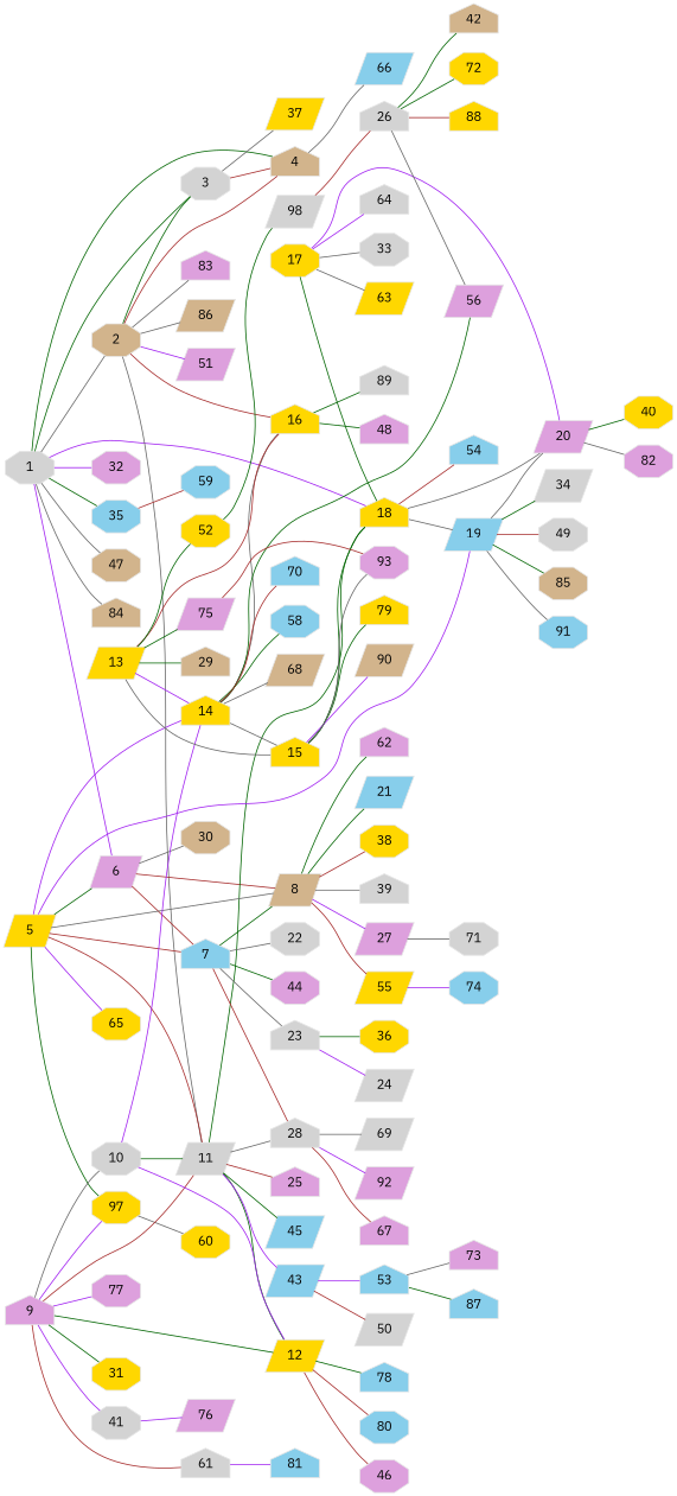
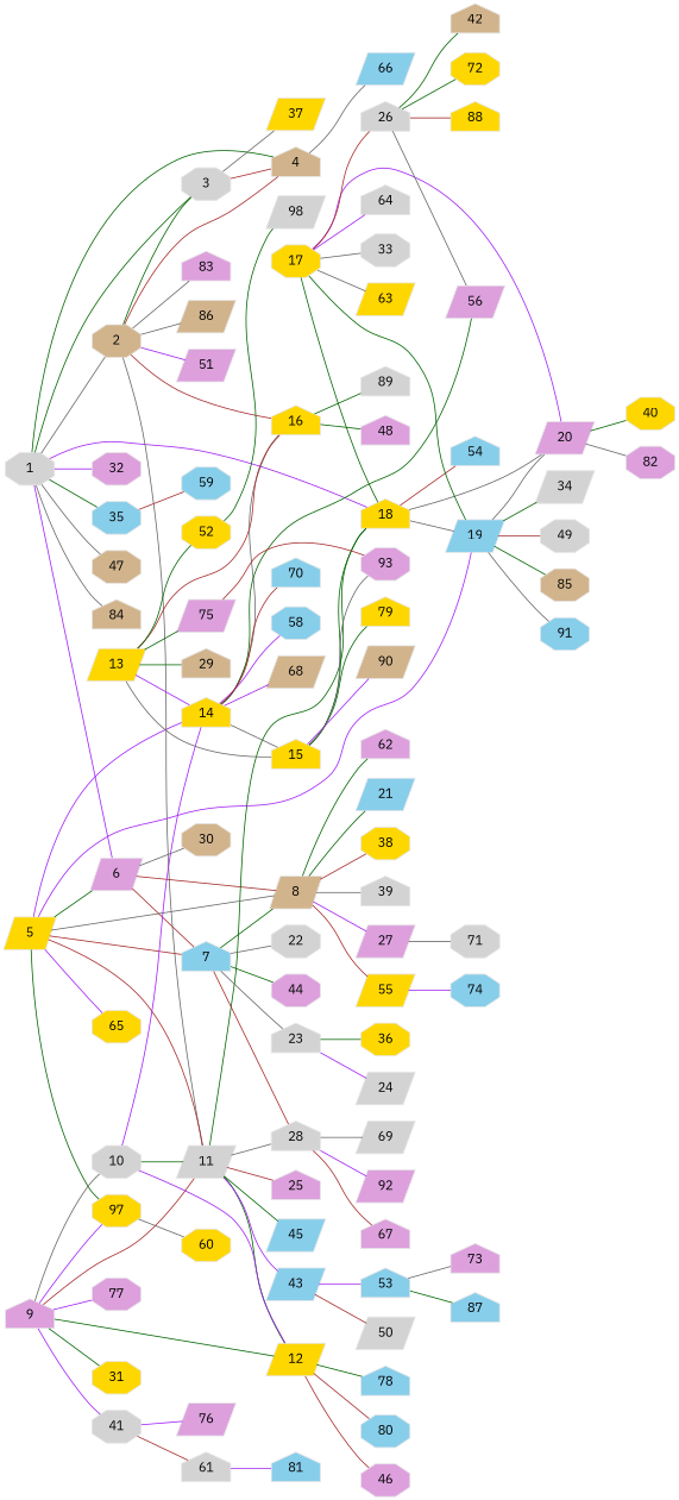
  graph {
    fontname="IBM Plex Sans"
    rankdir=LR
    node [color=gray90 fillcolor=gold fontname="IBM Plex Sans" shape=octagon style=filled]
    edge [color=darkgreen fontname="IBM Plex Sans"]
    1 [fillcolor=lightgrey]
    2 [fillcolor=tan]
    3 [fillcolor=lightgrey]
    4 [fillcolor=tan shape=house]
    6 [fillcolor=plum shape=parallelogram]
    18 [shape=house]
    32 [fillcolor=plum]
    35 [fillcolor=skyblue]
    47 [fillcolor=tan]
    84 [fillcolor=tan shape=house]
    11 [fillcolor=lightgrey shape=parallelogram]
    16 [shape=house]
    51 [fillcolor=plum shape=parallelogram]
    83 [fillcolor=plum shape=house]
    86 [fillcolor=tan shape=parallelogram]
    37 [shape=parallelogram]
    66 [fillcolor=skyblue shape=parallelogram]
    7 [fillcolor=skyblue shape=house]
    8 [fillcolor=tan shape=parallelogram]
    30 [fillcolor=tan]
    19 [fillcolor=skyblue shape=parallelogram]
    20 [fillcolor=plum shape=parallelogram]
    54 [fillcolor=skyblue shape=house]
    59 [fillcolor=skyblue]
    28 [fillcolor=lightgrey shape=house]
    12 [shape=parallelogram]
    25 [fillcolor=plum shape=house]
    43 [fillcolor=skyblue shape=parallelogram]
    45 [fillcolor=skyblue shape=parallelogram]
    48 [fillcolor=plum shape=house]
    89 [fillcolor=lightgrey shape=house]
    5 [shape=parallelogram]
    14 [shape=house]
    n34 [label=97]
    65
    22 [fillcolor=lightgrey]
    23 [fillcolor=lightgrey shape=house]
    44 [fillcolor=plum]
    21 [fillcolor=skyblue shape=parallelogram]
    27 [fillcolor=plum shape=parallelogram]
    38
    39 [fillcolor=lightgrey shape=house]
    55 [shape=parallelogram]
    62 [fillcolor=plum shape=house]
    15 [shape=house]
    56 [fillcolor=plum shape=parallelogram]
    58 [fillcolor=skyblue]
    68 [fillcolor=tan shape=parallelogram]
    70 [fillcolor=skyblue shape=house]
    34 [fillcolor=lightgrey shape=parallelogram]
    49 [fillcolor=lightgrey]
    85 [fillcolor=tan]
    91 [fillcolor=skyblue]
    60
    24 [fillcolor=lightgrey shape=parallelogram]
    36
    67 [fillcolor=plum shape=house]
    69 [fillcolor=lightgrey shape=parallelogram]
    92 [fillcolor=plum shape=parallelogram]
    71 [fillcolor=lightgrey]
    74 [fillcolor=skyblue]
    9 [fillcolor=plum shape=house]
    10 [fillcolor=lightgrey]
    31
    41 [fillcolor=lightgrey]
    61 [fillcolor=lightgrey shape=house]
    77 [fillcolor=plum]
    46 [fillcolor=plum]
    78 [fillcolor=skyblue shape=house]
    80 [fillcolor=skyblue]
    76 [fillcolor=plum shape=parallelogram]
    81 [fillcolor=skyblue shape=house]
    50 [fillcolor=lightgrey shape=parallelogram]
    53 [fillcolor=skyblue shape=house]
    13 [shape=parallelogram]
    29 [fillcolor=tan shape=house]
    52
    75 [fillcolor=plum shape=parallelogram]
    79 [shape=house]
    90 [fillcolor=tan shape=parallelogram]
    93 [fillcolor=plum]
    n82 [fillcolor=lightgrey label=98 shape=parallelogram]
    17
    26 [fillcolor=lightgrey shape=house]
    33 [fillcolor=lightgrey]
    63 [shape=parallelogram]
    64 [fillcolor=lightgrey shape=house]
    40
    82 [fillcolor=plum]
    42 [fillcolor=tan shape=house]
    72
    88 [shape=house]
    73 [fillcolor=plum shape=house]
    87 [fillcolor=skyblue shape=house]
    1 -- 2 [color=gray40]
    1 -- 3
    1 -- 4
    1 -- 6 [color=purple]
    1 -- 18 [color=purple]
    1 -- 32 [color=purple]
    1 -- 35
    1 -- 47 [color=gray40]
    1 -- 84 [color=gray40]
    2 -- 3
    2 -- 4 [color=brown]
    2 -- 11 [color=gray40]
    2 -- 16 [color=brown]
    2 -- 51 [color=purple]
    2 -- 83 [color=gray40]
    2 -- 86 [color=gray40]
    3 -- 4 [color=brown]
    3 -- 37 [color=gray40]
    4 -- 66 [color=gray40]
    6 -- 7 [color=brown]
    6 -- 8 [color=brown]
    6 -- 30 [color=gray40]
    18 -- 19 [color=gray40]
    18 -- 20 [color=gray40]
    18 -- 54 [color=brown]
    35 -- 59 [color=brown]
    11 -- 18
    11 -- 28 [color=gray40]
    11 -- 12
    11 -- 25 [color=brown]
    11 -- 43 [color=purple]
    11 -- 45
    16 -- 48
    16 -- 89
    7 -- 8
    7 -- 28 [color=brown]
    7 -- 22 [color=gray40]
    7 -- 23 [color=gray40]
    7 -- 44
    8 -- 21
    8 -- 27 [color=purple]
    8 -- 38 [color=brown]
    8 -- 39 [color=gray40]
    8 -- 55 [color=brown]
    8 -- 62
    19 -- 20 [color=gray40]
    19 -- 34
    19 -- 49 [color=brown]
    19 -- 85
    19 -- 91 [color=gray40]
    20 -- 40
    20 -- 82 [color=gray40]
    28 -- 67 [color=brown]
    28 -- 69 [color=gray40]
    28 -- 92 [color=purple]
    12 -- 46 [color=brown]
    12 -- 78
    12 -- 80 [color=brown]
    43 -- 50 [color=brown]
    43 -- 53 [color=purple]
    5 -- 6
    5 -- 11 [color=brown]
    5 -- 7 [color=brown]
    5 -- 8 [color=gray40]
    5 -- 19 [color=purple]
    5 -- 14 [color=purple]
    5 -- n34
    5 -- 65 [color=purple]
    14 -- 16 [color=gray40]
    14 -- 15 [color=gray40]
    14 -- 56
-   14 -- 58
-   14 -- 68 [color=gray40]
+   14 -- 58 [color=purple]
+   14 -- 68 [color=purple]
    14 -- 70 [color=brown]
    n34 -- 60 [color=gray40]
    23 -- 24 [color=purple]
    23 -- 36
    27 -- 71 [color=gray40]
    55 -- 74 [color=purple]
    15 -- 18
    15 -- 79
    15 -- 90 [color=purple]
    15 -- 93 [color=gray40]
    9 -- 11 [color=brown]
    9 -- 12
    9 -- n34 [color=purple]
    9 -- 10 [color=gray40]
    9 -- 31
    9 -- 41 [color=purple]
-   9 -- 61 [color=brown]
+   41 -- 61 [color=brown]
    9 -- 77 [color=purple]
    10 -- 11
    10 -- 12 [color=purple]
    10 -- 14 [color=purple]
    41 -- 76 [color=purple]
    61 -- 81 [color=purple]
    53 -- 73 [color=gray40]
    53 -- 87
    13 -- 16 [color=brown]
    13 -- 14 [color=purple]
    13 -- 15 [color=gray40]
    13 -- 29
    13 -- 52
    13 -- 75
    52 -- n82
    75 -- 93 [color=brown]
    17 -- 18
+   17 -- 19
    17 -- 20 [color=purple]
-   n82 -- 26 [color=brown]
+   17 -- 26 [color=brown]
    17 -- 33 [color=gray40]
    17 -- 63 [color=gray40]
    17 -- 64 [color=purple]
    26 -- 56 [color=gray40]
    26 -- 42
    26 -- 72
    26 -- 88 [color=brown]
  }
